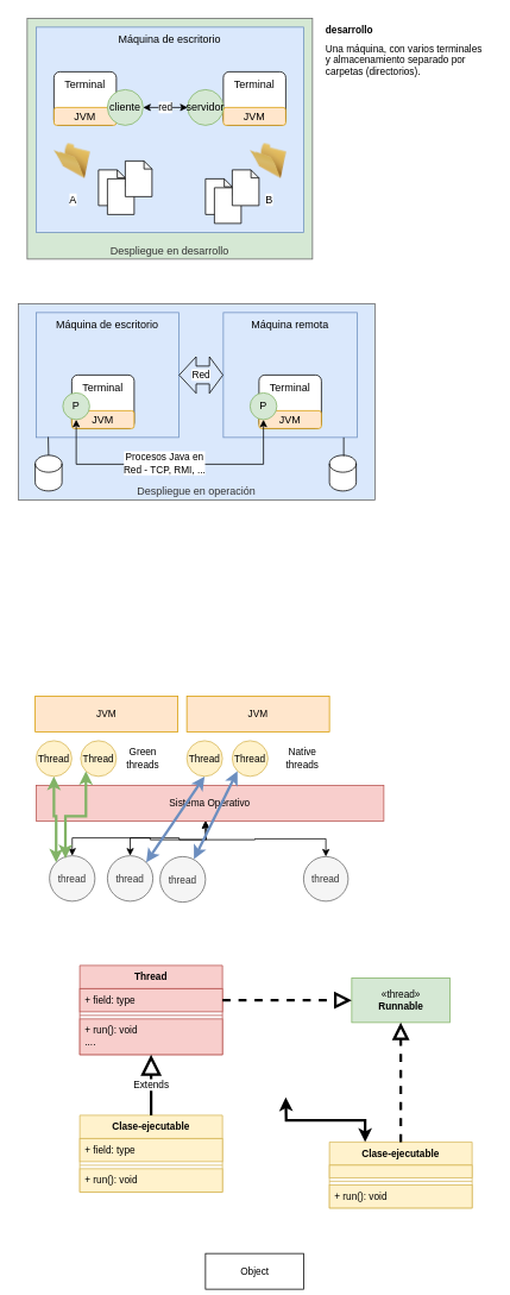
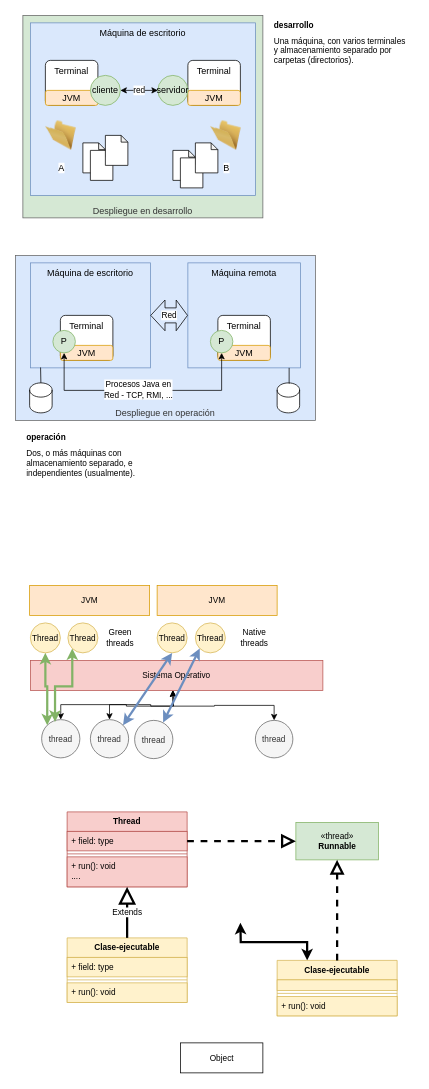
  <mxCell id="0" />
  <mxCell id="1" parent="0" />
  <mxCell id="2" value="Despliegue en desarrollo" style="rounded=0;whiteSpace=wrap;html=1;verticalAlign=bottom;fillColor=#d5e8d4;fontColor=#333333;strokeColor=#666666;" vertex="1" parent="1"><mxGeometry x="30" y="20" width="320" height="270" as="geometry" /></mxCell>
  <mxCell id="3" value="Despliegue en operación" style="rounded=0;whiteSpace=wrap;html=1;verticalAlign=bottom;fillColor=#dae8fc;fontColor=#333333;strokeColor=#666666;" vertex="1" parent="1"><mxGeometry x="20" y="340" width="400" height="220" as="geometry" /></mxCell>
  <mxCell id="4" value="Máquina de escritorio" style="rounded=0;whiteSpace=wrap;html=1;fillColor=#dae8fc;strokeColor=#6c8ebf;verticalAlign=top;" vertex="1" parent="1"><mxGeometry x="40" y="30" width="300" height="230" as="geometry" /></mxCell>
  <mxCell id="5" value="Terminal" style="rounded=1;whiteSpace=wrap;html=1;arcSize=11;verticalAlign=top;" vertex="1" parent="1"><mxGeometry x="60" y="80" width="70" height="60" as="geometry" /></mxCell>
  <mxCell id="6" value="Terminal" style="rounded=1;whiteSpace=wrap;html=1;arcSize=11;verticalAlign=top;" vertex="1" parent="1"><mxGeometry x="250" y="80" width="70" height="60" as="geometry" /></mxCell>
  <mxCell id="7" value="JVM" style="rounded=1;whiteSpace=wrap;html=1;fillColor=#ffe6cc;strokeColor=#d79b00;" vertex="1" parent="1"><mxGeometry x="60" y="120" width="70" height="20" as="geometry" /></mxCell>
  <mxCell id="8" value="JVM" style="rounded=1;whiteSpace=wrap;html=1;fillColor=#ffe6cc;strokeColor=#d79b00;" vertex="1" parent="1"><mxGeometry x="250" y="120" width="70" height="20" as="geometry" /></mxCell>
  <mxCell id="9" value="Máquina de escritorio" style="rounded=0;whiteSpace=wrap;html=1;fillColor=#dae8fc;strokeColor=#6c8ebf;verticalAlign=top;" vertex="1" parent="1"><mxGeometry x="40" y="350" width="160" height="140" as="geometry" /></mxCell>
  <mxCell id="10" value="Terminal" style="rounded=1;whiteSpace=wrap;html=1;arcSize=11;verticalAlign=top;" vertex="1" parent="1"><mxGeometry x="80" y="420" width="70" height="60" as="geometry" /></mxCell>
  <mxCell id="11" value="JVM" style="rounded=1;whiteSpace=wrap;html=1;fillColor=#ffe6cc;strokeColor=#d79b00;" vertex="1" parent="1"><mxGeometry x="80" y="460" width="70" height="20" as="geometry" /></mxCell>
  <mxCell id="12" value="Máquina remota" style="rounded=0;whiteSpace=wrap;html=1;fillColor=#dae8fc;strokeColor=#6c8ebf;verticalAlign=top;" vertex="1" parent="1"><mxGeometry x="250" y="350" width="150" height="140" as="geometry" /></mxCell>
  <mxCell id="13" value="Terminal" style="rounded=1;whiteSpace=wrap;html=1;arcSize=11;verticalAlign=top;" vertex="1" parent="1"><mxGeometry x="290" y="420" width="70" height="60" as="geometry" /></mxCell>
  <mxCell id="14" value="JVM" style="rounded=1;whiteSpace=wrap;html=1;fillColor=#ffe6cc;strokeColor=#d79b00;" vertex="1" parent="1"><mxGeometry x="290" y="460" width="70" height="20" as="geometry" /></mxCell>
  <mxCell id="15" value="Red" style="shape=flexArrow;endArrow=classic;startArrow=classic;html=1;rounded=0;width=20;endSize=4.703;" edge="1" parent="1" source="9" target="12"><mxGeometry width="100" height="100" relative="1" as="geometry"><mxPoint x="150" y="510" as="sourcePoint" /><mxPoint x="250" y="410" as="targetPoint" /></mxGeometry></mxCell>
  <mxCell id="16" style="edgeStyle=orthogonalEdgeStyle;rounded=0;orthogonalLoop=1;jettySize=auto;html=1;exitX=0.5;exitY=1;exitDx=0;exitDy=0;entryX=0.5;entryY=1;entryDx=0;entryDy=0;startArrow=classic;startFill=1;" edge="1" parent="1" source="18" target="19"><mxGeometry relative="1" as="geometry"><Array as="points"><mxPoint x="85" y="520" /><mxPoint x="295" y="520" /></Array></mxGeometry></mxCell>
  <mxCell id="17" value="Procesos Java en&lt;br&gt;Red - TCP, RMI, ..." style="edgeLabel;html=1;align=center;verticalAlign=middle;resizable=0;points=[];" vertex="1" connectable="0" parent="16"><mxGeometry x="-0.046" y="2" relative="1" as="geometry"><mxPoint as="offset" /></mxGeometry></mxCell>
  <mxCell id="18" value="P" style="ellipse;whiteSpace=wrap;html=1;aspect=fixed;fillColor=#d5e8d4;strokeColor=#82b366;" vertex="1" parent="1"><mxGeometry x="70" y="440" width="30" height="30" as="geometry" /></mxCell>
  <mxCell id="19" value="P" style="ellipse;whiteSpace=wrap;html=1;aspect=fixed;fillColor=#d5e8d4;strokeColor=#82b366;" vertex="1" parent="1"><mxGeometry x="280" y="440" width="30" height="30" as="geometry" /></mxCell>
  <mxCell id="20" value="" style="shape=cylinder3;whiteSpace=wrap;html=1;boundedLbl=1;backgroundOutline=1;size=9.5;" vertex="1" parent="1"><mxGeometry x="39" y="510" width="30" height="40" as="geometry" /></mxCell>
  <mxCell id="21" value="" style="shape=cylinder3;whiteSpace=wrap;html=1;boundedLbl=1;backgroundOutline=1;size=9.5;" vertex="1" parent="1"><mxGeometry x="369" y="510" width="30" height="40" as="geometry" /></mxCell>
  <mxCell id="22" value="" style="endArrow=none;html=1;rounded=0;exitX=0.5;exitY=0;exitDx=0;exitDy=0;exitPerimeter=0;entryX=0.085;entryY=0.996;entryDx=0;entryDy=0;entryPerimeter=0;" edge="1" parent="1" source="20" target="9"><mxGeometry width="50" height="50" relative="1" as="geometry"><mxPoint x="200" y="530" as="sourcePoint" /><mxPoint x="250" y="480" as="targetPoint" /></mxGeometry></mxCell>
  <mxCell id="23" value="" style="endArrow=none;html=1;rounded=0;exitX=0.5;exitY=0;exitDx=0;exitDy=0;exitPerimeter=0;entryX=0.085;entryY=0.996;entryDx=0;entryDy=0;entryPerimeter=0;" edge="1" parent="1"><mxGeometry width="50" height="50" relative="1" as="geometry"><mxPoint x="385" y="511" as="sourcePoint" /><mxPoint x="385" y="490" as="targetPoint" /></mxGeometry></mxCell>
+ <mxCell id="24" value="&lt;h1 style=&quot;font-size: 11px;&quot;&gt;&lt;span style=&quot;background-color: initial; font-size: 11px;&quot;&gt;operación&lt;/span&gt;&lt;/h1&gt;&lt;h1 style=&quot;font-size: 11px;&quot;&gt;&lt;span style=&quot;background-color: initial; font-size: 11px; font-weight: normal;&quot;&gt;Dos, o más máquinas con almacenamiento separado, e independientes (usualmente).&lt;/span&gt;&lt;br style=&quot;font-size: 11px;&quot;&gt;&lt;/h1&gt;" style="text;html=1;strokeColor=none;fillColor=none;spacing=5;spacingTop=-20;whiteSpace=wrap;overflow=hidden;rounded=0;fontSize=11;" vertex="1" parent="1"><mxGeometry x="30" y="580" width="160" height="70" as="geometry" /></mxCell>
  <mxCell id="25" value="A" style="image;html=1;image=img/lib/clip_art/general/Empty_Folder_128x128.png" vertex="1" parent="1"><mxGeometry x="60" y="150" width="41" height="60" as="geometry" /></mxCell>
  <mxCell id="26" value="" style="shape=note;whiteSpace=wrap;html=1;backgroundOutline=1;darkOpacity=0.05;size=9;" vertex="1" parent="1"><mxGeometry x="110" y="190" width="30" height="40" as="geometry" /></mxCell>
  <mxCell id="27" value="" style="shape=note;whiteSpace=wrap;html=1;backgroundOutline=1;darkOpacity=0.05;size=9;" vertex="1" parent="1"><mxGeometry x="120" y="200" width="30" height="40" as="geometry" /></mxCell>
  <mxCell id="28" value="" style="shape=note;whiteSpace=wrap;html=1;backgroundOutline=1;darkOpacity=0.05;size=9;" vertex="1" parent="1"><mxGeometry x="140" y="180" width="30" height="40" as="geometry" /></mxCell>
  <mxCell id="29" value="B" style="image;html=1;image=img/lib/clip_art/general/Empty_Folder_128x128.png" vertex="1" parent="1"><mxGeometry x="280" y="150" width="41" height="60" as="geometry" /></mxCell>
  <mxCell id="30" value="" style="shape=note;whiteSpace=wrap;html=1;backgroundOutline=1;darkOpacity=0.05;size=9;" vertex="1" parent="1"><mxGeometry x="230" y="200" width="30" height="40" as="geometry" /></mxCell>
  <mxCell id="31" value="" style="shape=note;whiteSpace=wrap;html=1;backgroundOutline=1;darkOpacity=0.05;size=9;" vertex="1" parent="1"><mxGeometry x="240" y="210" width="30" height="40" as="geometry" /></mxCell>
  <mxCell id="32" value="" style="shape=note;whiteSpace=wrap;html=1;backgroundOutline=1;darkOpacity=0.05;size=9;" vertex="1" parent="1"><mxGeometry x="260" y="190" width="30" height="40" as="geometry" /></mxCell>
  <mxCell id="33" value="cliente" style="ellipse;whiteSpace=wrap;html=1;aspect=fixed;fillColor=#d5e8d4;strokeColor=#82b366;" vertex="1" parent="1"><mxGeometry x="120" y="100" width="40" height="40" as="geometry" /></mxCell>
  <mxCell id="34" value="servidor" style="ellipse;whiteSpace=wrap;html=1;aspect=fixed;fillColor=#d5e8d4;strokeColor=#82b366;" vertex="1" parent="1"><mxGeometry x="210" y="100" width="40" height="40" as="geometry" /></mxCell>
  <mxCell id="35" value="red" style="endArrow=classic;startArrow=classic;html=1;rounded=0;exitX=1;exitY=0.5;exitDx=0;exitDy=0;entryX=0;entryY=0.5;entryDx=0;entryDy=0;" edge="1" parent="1" source="33" target="34"><mxGeometry width="50" height="50" relative="1" as="geometry"><mxPoint x="200" y="120" as="sourcePoint" /><mxPoint x="250" y="70" as="targetPoint" /></mxGeometry></mxCell>
  <mxCell id="36" value="&lt;h1 style=&quot;font-size: 11px;&quot;&gt;&lt;span style=&quot;background-color: initial; font-size: 11px;&quot;&gt;desarrollo&lt;/span&gt;&lt;/h1&gt;&lt;h1 style=&quot;font-size: 11px;&quot;&gt;&lt;span style=&quot;background-color: initial; font-size: 11px; font-weight: normal;&quot;&gt;Una máquina, con varios terminales y almacenamiento separado por carpetas (directorios).&lt;/span&gt;&lt;br style=&quot;font-size: 11px;&quot;&gt;&lt;/h1&gt;" style="text;html=1;strokeColor=none;fillColor=none;spacing=5;spacingTop=-20;whiteSpace=wrap;overflow=hidden;rounded=0;fontSize=11;" vertex="1" parent="1"><mxGeometry x="360" y="30" width="190" height="70" as="geometry" /></mxCell>
  <mxCell id="37" value="Sistema Operativo" style="rounded=0;whiteSpace=wrap;html=1;fontSize=11;fillColor=#f8cecc;strokeColor=#b85450;" vertex="1" parent="1"><mxGeometry x="40" y="880" width="390" height="40" as="geometry" /></mxCell>
  <mxCell id="38" style="edgeStyle=orthogonalEdgeStyle;rounded=0;orthogonalLoop=1;jettySize=auto;html=1;exitX=0.5;exitY=0;exitDx=0;exitDy=0;fontSize=11;startArrow=classic;startFill=1;" edge="1" parent="1" source="39"><mxGeometry relative="1" as="geometry"><mxPoint x="230" y="920" as="targetPoint" /></mxGeometry></mxCell>
  <mxCell id="39" value="thread" style="ellipse;whiteSpace=wrap;html=1;aspect=fixed;fontSize=11;fillColor=#f5f5f5;fontColor=#333333;strokeColor=#666666;" vertex="1" parent="1"><mxGeometry x="55" y="959" width="51" height="51" as="geometry" /></mxCell>
  <mxCell id="40" style="edgeStyle=orthogonalEdgeStyle;rounded=0;orthogonalLoop=1;jettySize=auto;html=1;exitX=0.5;exitY=0;exitDx=0;exitDy=0;fontSize=11;startArrow=classic;startFill=1;" edge="1" parent="1" source="41"><mxGeometry relative="1" as="geometry"><mxPoint x="230" y="920" as="targetPoint" /></mxGeometry></mxCell>
  <mxCell id="41" value="thread" style="ellipse;whiteSpace=wrap;html=1;aspect=fixed;fontSize=11;fillColor=#f5f5f5;fontColor=#333333;strokeColor=#666666;" vertex="1" parent="1"><mxGeometry x="120" y="959" width="51" height="51" as="geometry" /></mxCell>
  <mxCell id="42" style="edgeStyle=orthogonalEdgeStyle;rounded=0;orthogonalLoop=1;jettySize=auto;html=1;exitX=0.5;exitY=0;exitDx=0;exitDy=0;fontSize=11;startArrow=classic;startFill=1;" edge="1" parent="1" source="43"><mxGeometry relative="1" as="geometry"><mxPoint x="230" y="920" as="targetPoint" /></mxGeometry></mxCell>
  <mxCell id="43" value="thread" style="ellipse;whiteSpace=wrap;html=1;aspect=fixed;fontSize=11;fillColor=#f5f5f5;fontColor=#333333;strokeColor=#666666;" vertex="1" parent="1"><mxGeometry x="340" y="960" width="50" height="50" as="geometry" /></mxCell>
  <mxCell id="44" value="JVM" style="rounded=0;whiteSpace=wrap;html=1;fontSize=11;fillColor=#ffe6cc;strokeColor=#d79b00;" vertex="1" parent="1"><mxGeometry x="39" y="780" width="160" height="40" as="geometry" /></mxCell>
  <mxCell id="45" value="JVM" style="rounded=0;whiteSpace=wrap;html=1;fontSize=11;fillColor=#ffe6cc;strokeColor=#d79b00;" vertex="1" parent="1"><mxGeometry x="209" y="780" width="160" height="40" as="geometry" /></mxCell>
  <mxCell id="46" style="edgeStyle=orthogonalEdgeStyle;rounded=0;orthogonalLoop=1;jettySize=auto;html=1;exitX=0.5;exitY=1;exitDx=0;exitDy=0;entryX=0;entryY=0;entryDx=0;entryDy=0;fontSize=11;startArrow=classic;startFill=1;strokeWidth=3;fillColor=#d5e8d4;strokeColor=#82b366;" edge="1" parent="1" source="47" target="39"><mxGeometry relative="1" as="geometry" /></mxCell>
  <mxCell id="47" value="Thread" style="ellipse;whiteSpace=wrap;html=1;aspect=fixed;fontSize=11;fillColor=#fff2cc;strokeColor=#d6b656;" vertex="1" parent="1"><mxGeometry x="40" y="830" width="40" height="40" as="geometry" /></mxCell>
  <mxCell id="48" style="edgeStyle=orthogonalEdgeStyle;rounded=0;orthogonalLoop=1;jettySize=auto;html=1;exitX=0;exitY=1;exitDx=0;exitDy=0;entryX=0.35;entryY=0.059;entryDx=0;entryDy=0;entryPerimeter=0;fontSize=11;startArrow=classic;startFill=1;fillColor=#d5e8d4;strokeColor=#82b366;strokeWidth=3;" edge="1" parent="1" source="49" target="39"><mxGeometry relative="1" as="geometry" /></mxCell>
  <mxCell id="49" value="Thread" style="ellipse;whiteSpace=wrap;html=1;aspect=fixed;fontSize=11;fillColor=#fff2cc;strokeColor=#d6b656;" vertex="1" parent="1"><mxGeometry x="90" y="830" width="40" height="40" as="geometry" /></mxCell>
  <mxCell id="50" value="Thread" style="ellipse;whiteSpace=wrap;html=1;aspect=fixed;fontSize=11;fillColor=#fff2cc;strokeColor=#d6b656;" vertex="1" parent="1"><mxGeometry x="209" y="830" width="40" height="40" as="geometry" /></mxCell>
  <mxCell id="51" value="Thread" style="ellipse;whiteSpace=wrap;html=1;aspect=fixed;fontSize=11;fillColor=#fff2cc;strokeColor=#d6b656;" vertex="1" parent="1"><mxGeometry x="260" y="830" width="40" height="40" as="geometry" /></mxCell>
  <mxCell id="52" value="" style="endArrow=classic;startArrow=classic;html=1;rounded=0;fontSize=11;entryX=0.5;entryY=1;entryDx=0;entryDy=0;exitX=1;exitY=0;exitDx=0;exitDy=0;fillColor=#dae8fc;strokeColor=#6c8ebf;strokeWidth=3;" edge="1" parent="1" source="41" target="50"><mxGeometry width="50" height="50" relative="1" as="geometry"><mxPoint x="170" y="860" as="sourcePoint" /><mxPoint x="220" y="810" as="targetPoint" /></mxGeometry></mxCell>
  <mxCell id="53" value="" style="endArrow=classic;startArrow=classic;html=1;rounded=0;fontSize=11;entryX=0;entryY=1;entryDx=0;entryDy=0;exitX=0.745;exitY=0.056;exitDx=0;exitDy=0;exitPerimeter=0;fillColor=#dae8fc;strokeColor=#6c8ebf;strokeWidth=3;" edge="1" parent="1" source="54" target="51"><mxGeometry width="50" height="50" relative="1" as="geometry"><mxPoint x="240" y="970" as="sourcePoint" /><mxPoint x="239" y="880" as="targetPoint" /></mxGeometry></mxCell>
  <mxCell id="54" value="thread" style="ellipse;whiteSpace=wrap;html=1;aspect=fixed;fontSize=11;fillColor=#f5f5f5;fontColor=#333333;strokeColor=#666666;" vertex="1" parent="1"><mxGeometry x="179" y="960" width="51" height="51" as="geometry" /></mxCell>
  <mxCell id="55" value="Native threads" style="text;html=1;strokeColor=none;fillColor=none;align=center;verticalAlign=middle;whiteSpace=wrap;rounded=0;fontSize=11;" vertex="1" parent="1"><mxGeometry x="309" y="835" width="60" height="30" as="geometry" /></mxCell>
  <mxCell id="56" value="Green&lt;br&gt;threads" style="text;html=1;strokeColor=none;fillColor=none;align=center;verticalAlign=middle;whiteSpace=wrap;rounded=0;fontSize=11;" vertex="1" parent="1"><mxGeometry x="130" y="835" width="60" height="30" as="geometry" /></mxCell>
  <mxCell id="57" value="«thread»&lt;br&gt;&lt;b&gt;Runnable&lt;/b&gt;" style="html=1;fontSize=11;fillColor=#d5e8d4;strokeColor=#82b366;" vertex="1" parent="1"><mxGeometry x="394" y="1096" width="110" height="50" as="geometry" /></mxCell>
  <mxCell id="58" value="Clase-ejecutable" style="swimlane;fontStyle=1;align=center;verticalAlign=top;childLayout=stackLayout;horizontal=1;startSize=26;horizontalStack=0;resizeParent=1;resizeParentMax=0;resizeLast=0;collapsible=1;marginBottom=0;fontSize=11;fillColor=#fff2cc;strokeColor=#d6b656;" vertex="1" parent="1"><mxGeometry x="89" y="1250" width="160" height="86" as="geometry" /></mxCell>
  <mxCell id="59" value="+ field: type" style="text;strokeColor=#d6b656;fillColor=#fff2cc;align=left;verticalAlign=top;spacingLeft=4;spacingRight=4;overflow=hidden;rotatable=0;points=[[0,0.5],[1,0.5]];portConstraint=eastwest;fontSize=11;" vertex="1" parent="58"><mxGeometry y="26" width="160" height="26" as="geometry" /></mxCell>
  <mxCell id="60" value="" style="line;strokeWidth=1;fillColor=#fff2cc;align=left;verticalAlign=middle;spacingTop=-1;spacingLeft=3;spacingRight=3;rotatable=0;labelPosition=right;points=[];portConstraint=eastwest;strokeColor=#d6b656;fontSize=11;" vertex="1" parent="58"><mxGeometry y="52" width="160" height="8" as="geometry" /></mxCell>
  <mxCell id="61" value="+ run(): void" style="text;strokeColor=#d6b656;fillColor=#fff2cc;align=left;verticalAlign=top;spacingLeft=4;spacingRight=4;overflow=hidden;rotatable=0;points=[[0,0.5],[1,0.5]];portConstraint=eastwest;fontSize=11;" vertex="1" parent="58"><mxGeometry y="60" width="160" height="26" as="geometry" /></mxCell>
  <mxCell id="62" value="Thread" style="swimlane;fontStyle=1;align=center;verticalAlign=top;childLayout=stackLayout;horizontal=1;startSize=26;horizontalStack=0;resizeParent=1;resizeParentMax=0;resizeLast=0;collapsible=1;marginBottom=0;fontSize=11;fillColor=#f8cecc;strokeColor=#b85450;" vertex="1" parent="1"><mxGeometry x="89" y="1082" width="160" height="100" as="geometry" /></mxCell>
  <mxCell id="63" value="+ field: type" style="text;strokeColor=#b85450;fillColor=#f8cecc;align=left;verticalAlign=top;spacingLeft=4;spacingRight=4;overflow=hidden;rotatable=0;points=[[0,0.5],[1,0.5]];portConstraint=eastwest;fontSize=11;" vertex="1" parent="62"><mxGeometry y="26" width="160" height="26" as="geometry" /></mxCell>
  <mxCell id="64" value="" style="line;strokeWidth=1;fillColor=#f8cecc;align=left;verticalAlign=middle;spacingTop=-1;spacingLeft=3;spacingRight=3;rotatable=0;labelPosition=right;points=[];portConstraint=eastwest;strokeColor=#b85450;fontSize=11;" vertex="1" parent="62"><mxGeometry y="52" width="160" height="8" as="geometry" /></mxCell>
  <mxCell id="65" value="+ run(): void&#10;...." style="text;strokeColor=#b85450;fillColor=#f8cecc;align=left;verticalAlign=top;spacingLeft=4;spacingRight=4;overflow=hidden;rotatable=0;points=[[0,0.5],[1,0.5]];portConstraint=eastwest;fontSize=11;" vertex="1" parent="62"><mxGeometry y="60" width="160" height="40" as="geometry" /></mxCell>
  <mxCell id="66" value="" style="endArrow=block;dashed=1;endFill=0;endSize=12;html=1;rounded=0;strokeWidth=3;fontSize=11;entryX=0;entryY=0.5;entryDx=0;entryDy=0;exitX=1;exitY=0.5;exitDx=0;exitDy=0;" edge="1" parent="1" source="63" target="57"><mxGeometry width="160" relative="1" as="geometry"><mxPoint x="120" y="1160" as="sourcePoint" /><mxPoint x="280" y="1160" as="targetPoint" /></mxGeometry></mxCell>
  <mxCell id="67" value="Extends" style="endArrow=block;endSize=16;endFill=0;html=1;rounded=0;strokeWidth=3;fontSize=11;exitX=0.5;exitY=0;exitDx=0;exitDy=0;" edge="1" parent="1" source="58" target="65"><mxGeometry width="160" relative="1" as="geometry"><mxPoint x="120" y="1160" as="sourcePoint" /><mxPoint x="280" y="1160" as="targetPoint" /></mxGeometry></mxCell>
  <mxCell id="68" style="edgeStyle=orthogonalEdgeStyle;rounded=0;orthogonalLoop=1;jettySize=auto;html=1;exitX=0.25;exitY=0;exitDx=0;exitDy=0;strokeWidth=3;fontSize=11;startArrow=classic;startFill=1;" edge="1" parent="1" source="69"><mxGeometry relative="1" as="geometry"><mxPoint x="320" y="1230" as="targetPoint" /></mxGeometry></mxCell>
  <mxCell id="69" value="Clase-ejecutable" style="swimlane;fontStyle=1;align=center;verticalAlign=top;childLayout=stackLayout;horizontal=1;startSize=26;horizontalStack=0;resizeParent=1;resizeParentMax=0;resizeLast=0;collapsible=1;marginBottom=0;fontSize=11;fillColor=#fff2cc;strokeColor=#d6b656;" vertex="1" parent="1"><mxGeometry x="369" y="1280" width="160" height="74" as="geometry" /></mxCell>
  <mxCell id="70" value="" style="text;strokeColor=#d6b656;fillColor=#fff2cc;align=left;verticalAlign=top;spacingLeft=4;spacingRight=4;overflow=hidden;rotatable=0;points=[[0,0.5],[1,0.5]];portConstraint=eastwest;fontSize=11;" vertex="1" parent="69"><mxGeometry y="26" width="160" height="14" as="geometry" /></mxCell>
  <mxCell id="71" value="" style="line;strokeWidth=1;fillColor=#fff2cc;align=left;verticalAlign=middle;spacingTop=-1;spacingLeft=3;spacingRight=3;rotatable=0;labelPosition=right;points=[];portConstraint=eastwest;strokeColor=#d6b656;fontSize=11;" vertex="1" parent="69"><mxGeometry y="40" width="160" height="8" as="geometry" /></mxCell>
  <mxCell id="72" value="+ run(): void" style="text;strokeColor=#d6b656;fillColor=#fff2cc;align=left;verticalAlign=top;spacingLeft=4;spacingRight=4;overflow=hidden;rotatable=0;points=[[0,0.5],[1,0.5]];portConstraint=eastwest;fontSize=11;" vertex="1" parent="69"><mxGeometry y="48" width="160" height="26" as="geometry" /></mxCell>
  <mxCell id="73" value="" style="endArrow=block;dashed=1;endFill=0;endSize=12;html=1;rounded=0;strokeWidth=3;fontSize=11;entryX=0.5;entryY=1;entryDx=0;entryDy=0;exitX=0.5;exitY=0;exitDx=0;exitDy=0;" edge="1" parent="1" source="69" target="57"><mxGeometry width="160" relative="1" as="geometry"><mxPoint x="325" y="1131" as="sourcePoint" /><mxPoint x="396" y="1131" as="targetPoint" /></mxGeometry></mxCell>
- <mxCell id="74" value="Object" style="html=1;fontSize=11;" vertex="1" parent="1"><mxGeometry x="230" y="1405" width="110" height="40" as="geometry" /></mxCell>
+ <mxCell id="74" value="Object" style="html=1;fontSize=11;" vertex="1" parent="1"><mxGeometry x="240" y="1390" width="110" height="40" as="geometry" /></mxCell>
